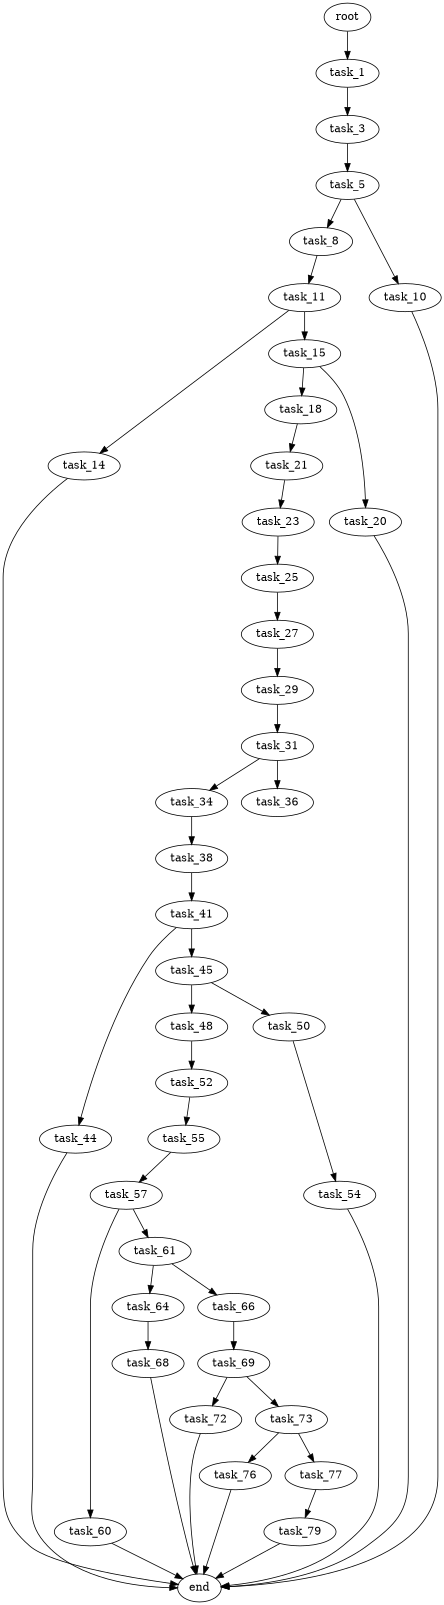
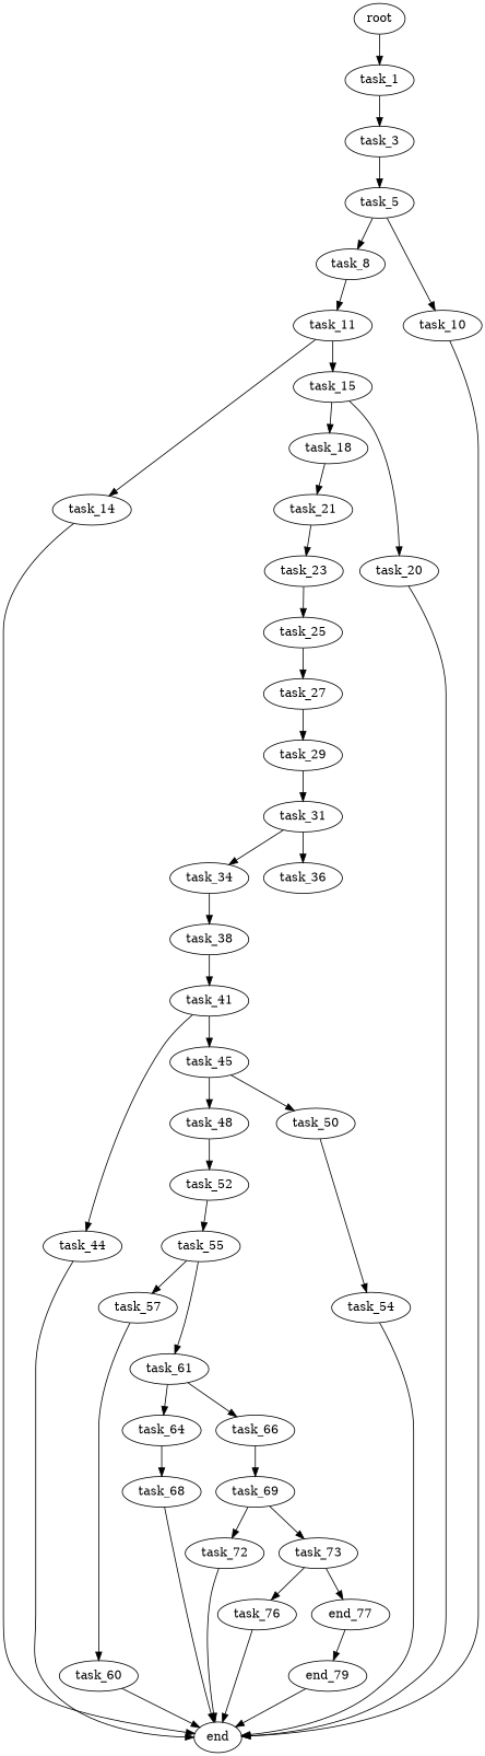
  digraph {
    root
    task_1
    task_3
    task_5
    task_8
    task_10
    task_11
    end
    task_14
    task_15
    task_18
    task_20
    task_21
    task_23
    task_25
    task_27
    task_29
    task_31
    task_34
    task_36
    task_38
    task_41
    task_44
    task_45
    task_48
    task_50
    task_52
    task_54
    task_55
    task_57
    task_60
    task_61
    task_64
    task_66
    task_68
    task_69
    task_72
    task_73
    task_76
-   task_77
-   task_79
+   task_77 [label=end_77]
+   task_79 [label=end_79]
    root -> task_1
    task_1 -> task_3
    task_3 -> task_5
    task_5 -> task_8
    task_5 -> task_10
    task_8 -> task_11
    task_10 -> end
    task_11 -> task_14
    task_11 -> task_15
    task_14 -> end
    task_15 -> task_18
    task_15 -> task_20
    task_18 -> task_21
    task_20 -> end
    task_21 -> task_23
    task_23 -> task_25
    task_25 -> task_27
    task_27 -> task_29
    task_29 -> task_31
    task_31 -> task_34
    task_31 -> task_36
    task_34 -> task_38
    task_38 -> task_41
    task_41 -> task_44
    task_41 -> task_45
    task_44 -> end
    task_45 -> task_48
    task_45 -> task_50
    task_48 -> task_52
    task_50 -> task_54
    task_52 -> task_55
    task_54 -> end
    task_55 -> task_57
    task_57 -> task_60
-   task_57 -> task_61
+   task_55 -> task_61
    task_60 -> end
    task_61 -> task_64
    task_61 -> task_66
    task_64 -> task_68
    task_66 -> task_69
    task_68 -> end
    task_69 -> task_72
    task_69 -> task_73
    task_72 -> end
    task_73 -> task_76
    task_73 -> task_77
    task_76 -> end
    task_77 -> task_79
    task_79 -> end
  }
